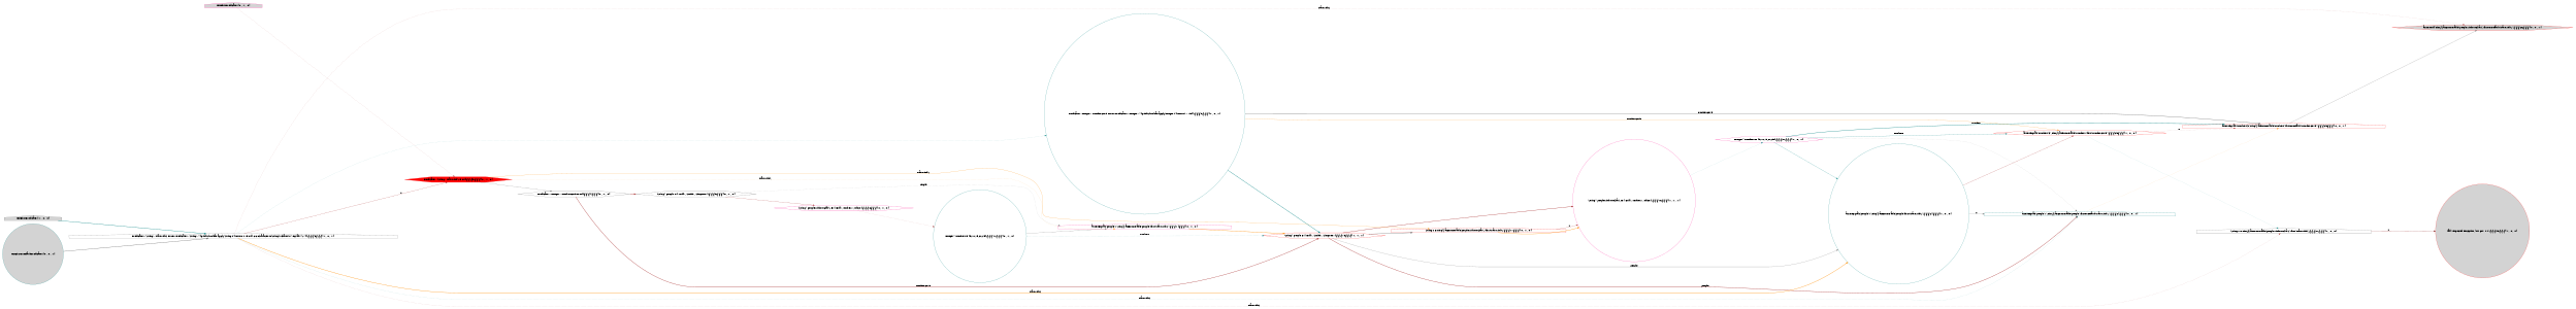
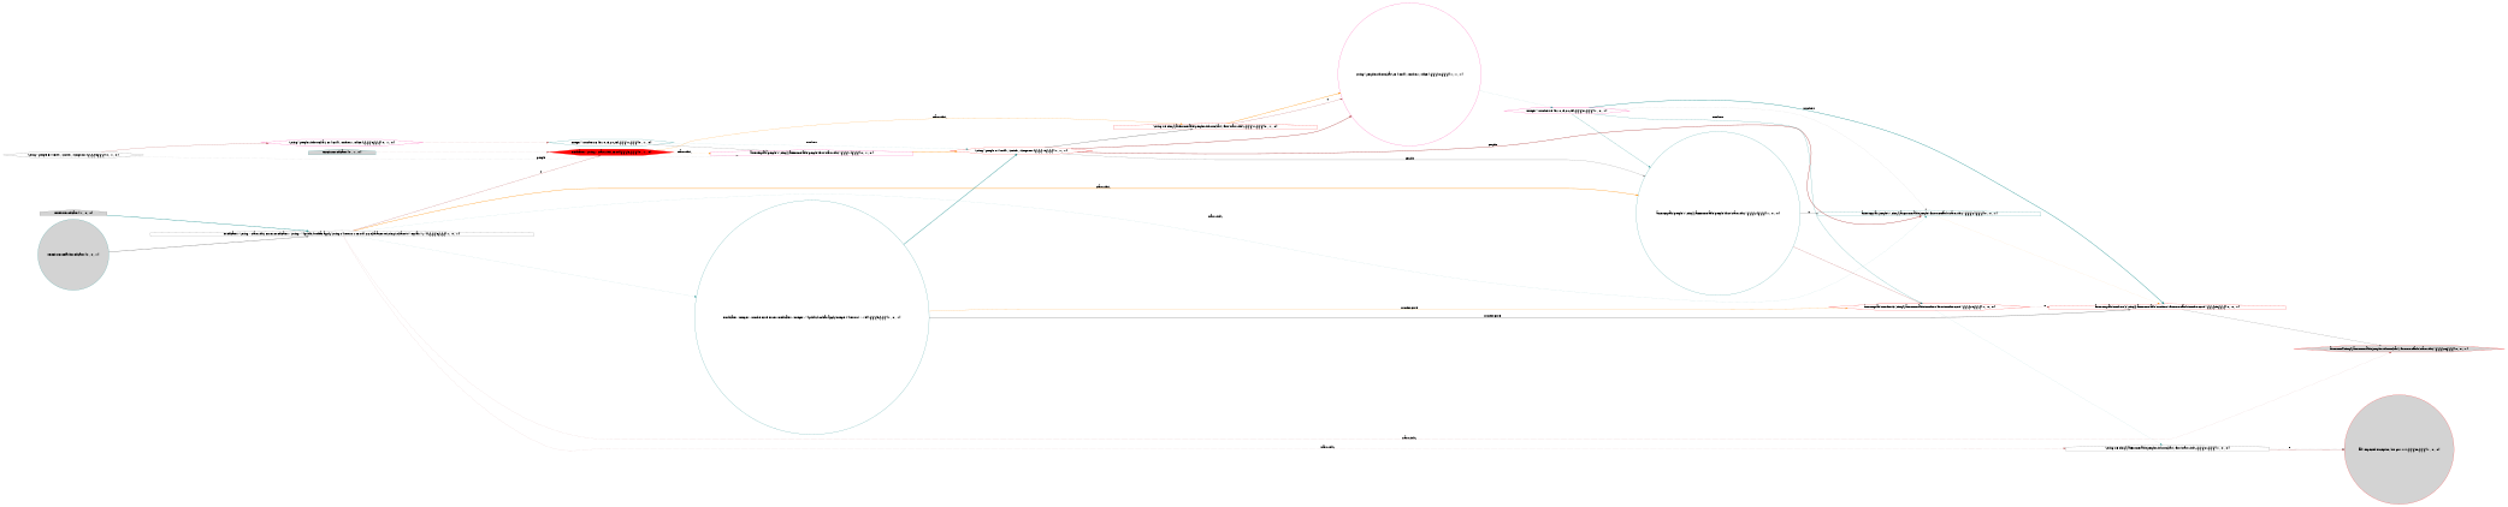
  digraph {
    rankdir=LR
    node [color=red fillcolor=white shape=hexagon style=filled]
    edge [color=brown style=dotted]
    n1 [label="String(( people = {\"Brill\",\"Smith\",\"Simpsom\"}@@@15@@@['1', '1', '1']"]
    n2 [color=deeppink label="String(( peopleWithoutCharS = {\"Brill\",\"Andrew\",\"Alice\"}@@@18@@@['1', '1', '1']" shape=circle]
    n3 [label="String s = Linq4j.asEnumerable(peopleWithoutCharS).first(startWithS)@@@17@@@['0', '1', '0']" shape=house]
    n4 [color=teal label="assertEquals(people(1(,Linq4j.asEnumerable(people).first(startWithS))@@@24@@@['1', '0', '0']" shape=circle]
    n5 [color=teal label="assertEquals(people(1(,Linq4j.asEnumerable(people).firstOrDefault(startWithS))@@@24@@@['0', '0', '1']" shape=house]
    n6 [color=deeppink label="Integer(( numbers = {5,10,15,20,25}@@@21@@@['1', '0', '1']"]
    n7 [label="assertEquals(numbers(3(,Linq4j.asEnumerable(numbers).first(numberGT15))@@@25@@@['1', '0', '0']"]
    n8 [label="assertEquals(numbers(3(,Linq4j.asEnumerable(numbers).firstOrDefault(numberGT15))@@@25@@@['0', '0', '1']" shape=house]
    n9 [color=gray40 label="String(( people = {\"Brill\",\"Smith\",\"Simpsom\"}@@@5@@@['0', '1', '0']"]
    n10 [color=deeppink label="String(( peopleWithoutCharS = {\"Brill\",\"Andrew\",\"Alice\"}@@@8@@@['0', '1', '0']"]
    n11 [color=deeppink label="assertEquals(people(1(,Linq4j.asEnumerable(people).first(startWithS))@@@14@@@['0', '1', '0']" shape=house]
-   n12 [color=teal label="Integer(( numbers = {5,10,15,20,25}@@@11@@@['0', '1', '0']" shape=circle]
+   n12 [color=teal label="Integer(( numbers = {5,10,15,20,25}@@@11@@@['0', '1', '0']"]
    n13 [color=gray40 label="String s = Linq4j.asEnumerable(peopleWithoutCharS).first(startWithS)@@@27@@@['1', '0', '0']" shape=house]
    n14 [fillcolor=lightgray label="assertNull(Linq4j.asEnumerable(peopleWithoutCharS).firstOrDefault(startWithS))@@@26@@@['0', '0', '1']"]
    n15 [fillcolor=red label="Predicate1<String> startWithS = null@@@3@@@['0', '1', '0']"]
-   n16 [color=gray40 label="Predicate1<Integer> numberGT15 = null@@@4@@@['0', '1', '0']"]
    n17 [color=gray40 fillcolor=lightgray label="testFirstPredicate1['1', '0', '0']" shape=house]
    n18 [color=gray40 label="Predicate1<String> startWithS = new Predicate1<String>(){public boolean apply(String s){return s != null && Character.toString(s.charAt(0)).equals(\"S\")}}@@@3@@@['1', '0', '1']" shape=house]
    n19 [color=teal label="Predicate1<Integer> numberGT15 = new Predicate1<Integer>(){public boolean apply(Integer i){return i > 15}}@@@9@@@['1', '0', '1']" shape=circle]
    n20 [fillcolor=lightgray label="fail(\"expected exception, but got\" + s)@@@28@@@['1', '0', '0']" shape=circle]
    n21 [color=teal fillcolor=lightgray label="testFirstOrDefaultPredicate1['0', '0', '1']" shape=circle]
-   n22 [color=deeppink fillcolor=lightgray label="testFirstPredicate1['0', '1', '0']" shape=house]
+   n22 [color=teal fillcolor=lightgray label="testFirstPredicate1['0', '1', '0']" shape=house]
    n1 -> n2 [style=bold]
    n1 -> n3 [color=gray40 style=bold]
    n1 -> n4 [color=gray40 label=people style=solid]
    n1 -> n5 [label=people style=bold]
    n2 -> n6 [color=teal]
    n3 -> n2 [color=darkorange style=bold]
    n3 -> n2 [label=s style=solid]
    n4 -> n5 [color=gray40 label=0 style=solid]
    n4 -> n7 [style=solid]
    n5 -> n8 [color=darkorange]
    n6 -> n4 [color=teal style=solid]
    n6 -> n5 [color=gray40]
    n6 -> n7 [color=teal label=numbers style=solid]
    n6 -> n8 [color=teal label=numbers style=bold]
    n7 -> n8 [label=0]
    n7 -> n13 [color=teal]
    n8 -> n14 [color=gray40 style=solid]
    n9 -> n10 [style=solid]
    n9 -> n11 [color=gray40 label=people]
    n10 -> n12
    n11 -> n1 [color=darkorange style=bold]
    n12 -> n1 [color=teal label=numbers]
    n12 -> n11 [color=gray40 style=solid]
    n13 -> n20 [color=gray40 label=s]
    n13 -> n20 [style=solid]
    n15 -> n3 [color=darkorange label=startWithS style=solid]
    n15 -> n11 [color=darkorange label=startWithS]
-   n15 -> n16 [color=gray40 style=solid]
-   n16 -> n1 [label=numberGT15 style=bold]
-   n16 -> n9 [style=bold]
    n17 -> n18 [color=teal style=bold]
    n18 -> n4 [color=darkorange label=startWithS style=bold]
    n18 -> n5 [color=teal label=startWithS]
    n18 -> n13 [label=startWithS]
    n18 -> n14 [label=startWithS]
    n18 -> n15 [label=0 style=solid]
    n18 -> n19 [color=teal]
    n19 -> n1 [color=teal style=bold]
    n19 -> n7 [color=darkorange label=numberGT15 style=solid]
    n19 -> n8 [color=gray40 label=numberGT15 style=bold]
    n21 -> n18 [color=gray40 style=bold]
    n22 -> n15
  }
